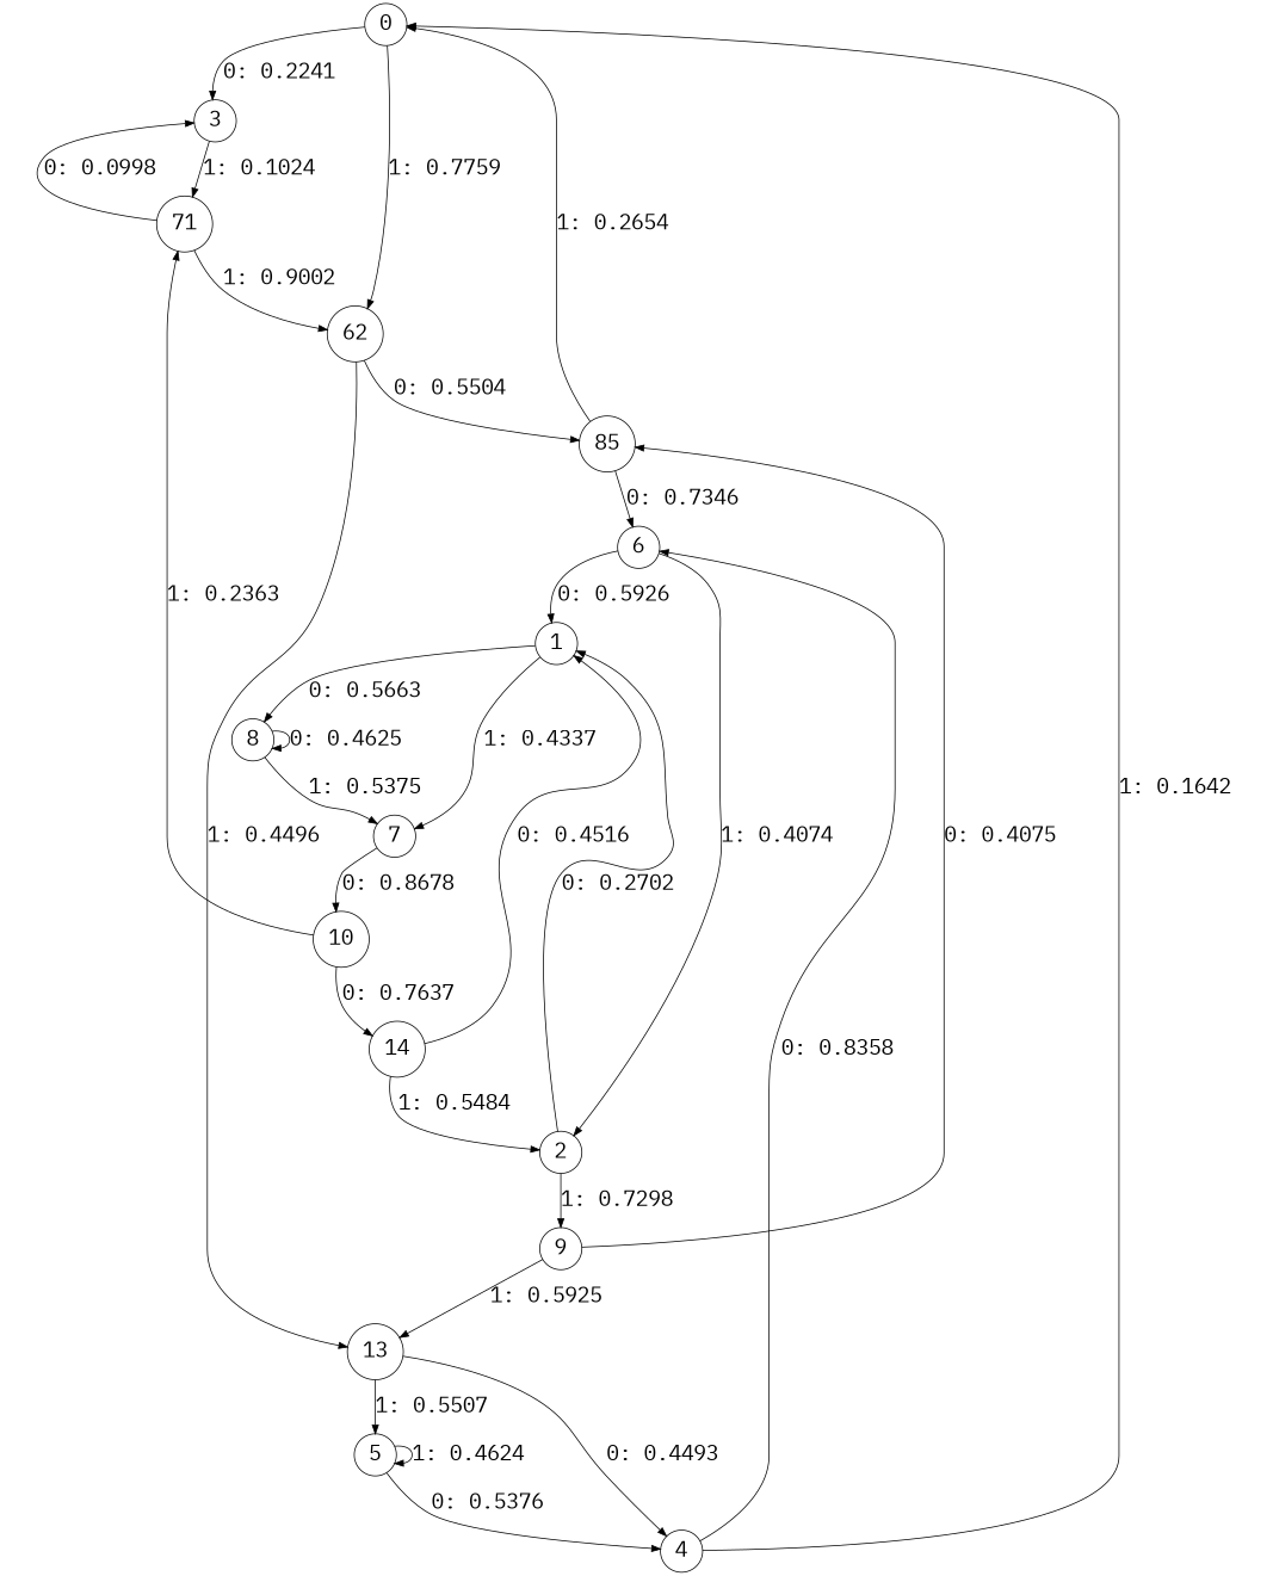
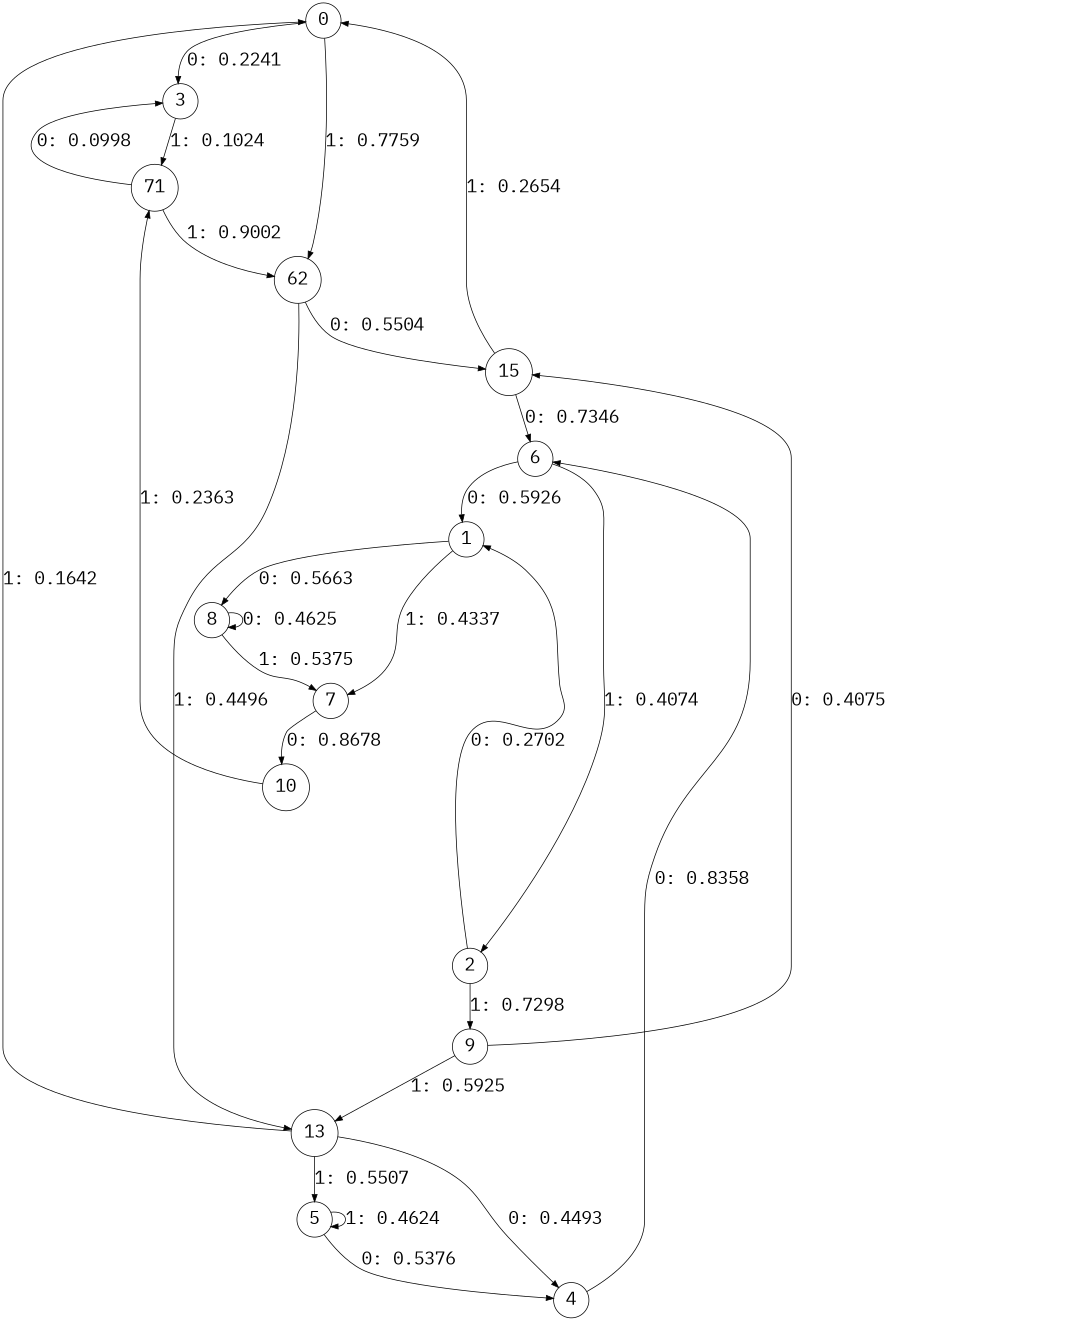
  digraph {
    fontname="IBM Plex Mono"
    node [fontname="IBM Plex Mono" fontsize=24 shape=circle]
    edge [fontname="IBM Plex Mono" fontsize=24]
    0
    3
    n3 [label=62]
    n4 [label=71]
-   15 [label=85]
+   15
    13
-   14
    1
    2
    6
    4
    5
    8
    7
    10
    9
    0 -> 3 [label="0: 0.2241   "]
    0 -> n3 [label="1: 0.7759   "]
    3 -> n4 [label="1: 0.1024   "]
    n3 -> 15 [label="0: 0.5504   "]
    n3 -> 13 [label="1: 0.4496   "]
    n4 -> 3 [label="0: 0.0998   "]
    n4 -> n3 [label="1: 0.9002   "]
    15 -> 0 [label="1: 0.2654   "]
    15 -> 6 [label="0: 0.7346   "]
    13 -> 4 [label="0: 0.4493   "]
    13 -> 5 [label="1: 0.5507   "]
-   14 -> 1 [label="0: 0.4516   "]
-   14 -> 2 [label="1: 0.5484   "]
    1 -> 8 [label="0: 0.5663   "]
    1 -> 7 [label="1: 0.4337   "]
    2 -> 1 [label="0: 0.2702   "]
    2 -> 9 [label="1: 0.7298   "]
    6 -> 1 [label="0: 0.5926   "]
    6 -> 2 [label="1: 0.4074   "]
-   4 -> 0 [label="1: 0.1642   "]
+   13 -> 0 [label="1: 0.1642   "]
    4 -> 6 [label="0: 0.8358   "]
    5 -> 4 [label="0: 0.5376   "]
    5 -> 5 [label="1: 0.4624   "]
    8 -> 8 [label="0: 0.4625   "]
    8 -> 7 [label="1: 0.5375   "]
    7 -> 10 [label="0: 0.8678   "]
    10 -> n4 [label="1: 0.2363   "]
-   10 -> 14 [label="0: 0.7637   "]
    9 -> 15 [label="0: 0.4075   "]
    9 -> 13 [label="1: 0.5925   "]
  }
